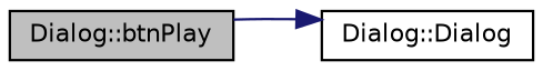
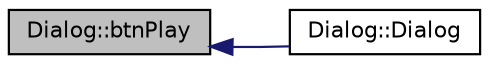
  digraph {
    rankdir=LR
    node [color=black fontname=Helvetica fontsize=10 shape=record style=filled]
    n1 [fillcolor=grey75 fontcolor=black height=0.2 label="Dialog::btnPlay" width=0.4]
    n2 [fillcolor=white height=0.2 label="Dialog::Dialog" width=0.4]
-   n2 -> n1 [color=midnightblue dir=back fontname=Helvetica fontsize=10 labelfontname=Helvetica labelfontsize=10 style=solid]
+   n1 -> n2 [color=midnightblue dir=back fontname=Helvetica fontsize=10 labelfontname=Helvetica labelfontsize=10 style=solid]
  }
